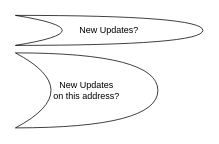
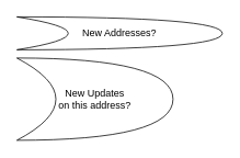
  <mxCell id="0" />
  <mxCell id="1" parent="0" />
- <mxCell id="2" value="New Updates?" style="shape=xor;whiteSpace=wrap;html=1;" vertex="1" parent="1"><mxGeometry x="20" y="20" width="250" height="40" as="geometry" /></mxCell>
+ <mxCell id="2" value="New Addresses?" style="shape=xor;whiteSpace=wrap;html=1;" vertex="1" parent="1"><mxGeometry x="20" y="20" width="250" height="40" as="geometry" /></mxCell>
  <mxCell id="3" value="New Updates &lt;br&gt;on this address?" style="shape=xor;whiteSpace=wrap;html=1;" vertex="1" parent="1"><mxGeometry x="20" y="70" width="190" height="100" as="geometry" /></mxCell>
